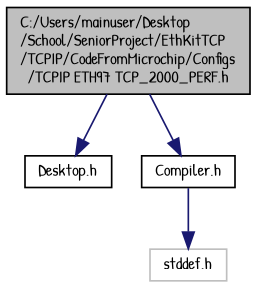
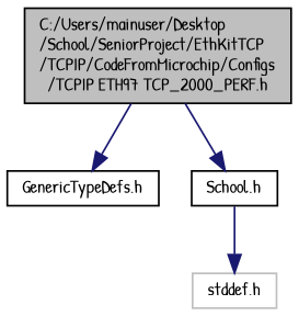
  digraph {
    fontname="Patrick Hand"
    node [color=black fillcolor=white fontname="Patrick Hand" fontsize=10 shape=record style=filled]
    edge [color=midnightblue fontname="Patrick Hand" fontsize=10 labelfontname=Helvetica labelfontsize=10 style=solid]
    n1 [fillcolor=grey75 fontcolor=black height=0.2 label="C:/Users/mainuser/Desktop\l/School/SeniorProject/EthKitTCP\l/TCPIP/CodeFromMicrochip/Configs\l/TCPIP ETH97 TCP_2000_PERF.h" width=0.4]
-   n2 [height=0.2 label="Desktop.h" width=0.4]
-   n3 [height=0.2 label="Compiler.h" width=0.4]
+   n2 [height=0.2 label="GenericTypeDefs.h" width=0.4]
+   n3 [height=0.2 label="School.h" width=0.4]
    n4 [color=grey75 height=0.2 label="stddef.h" width=0.4]
    n1 -> n2
    n1 -> n3
    n3 -> n4
  }
